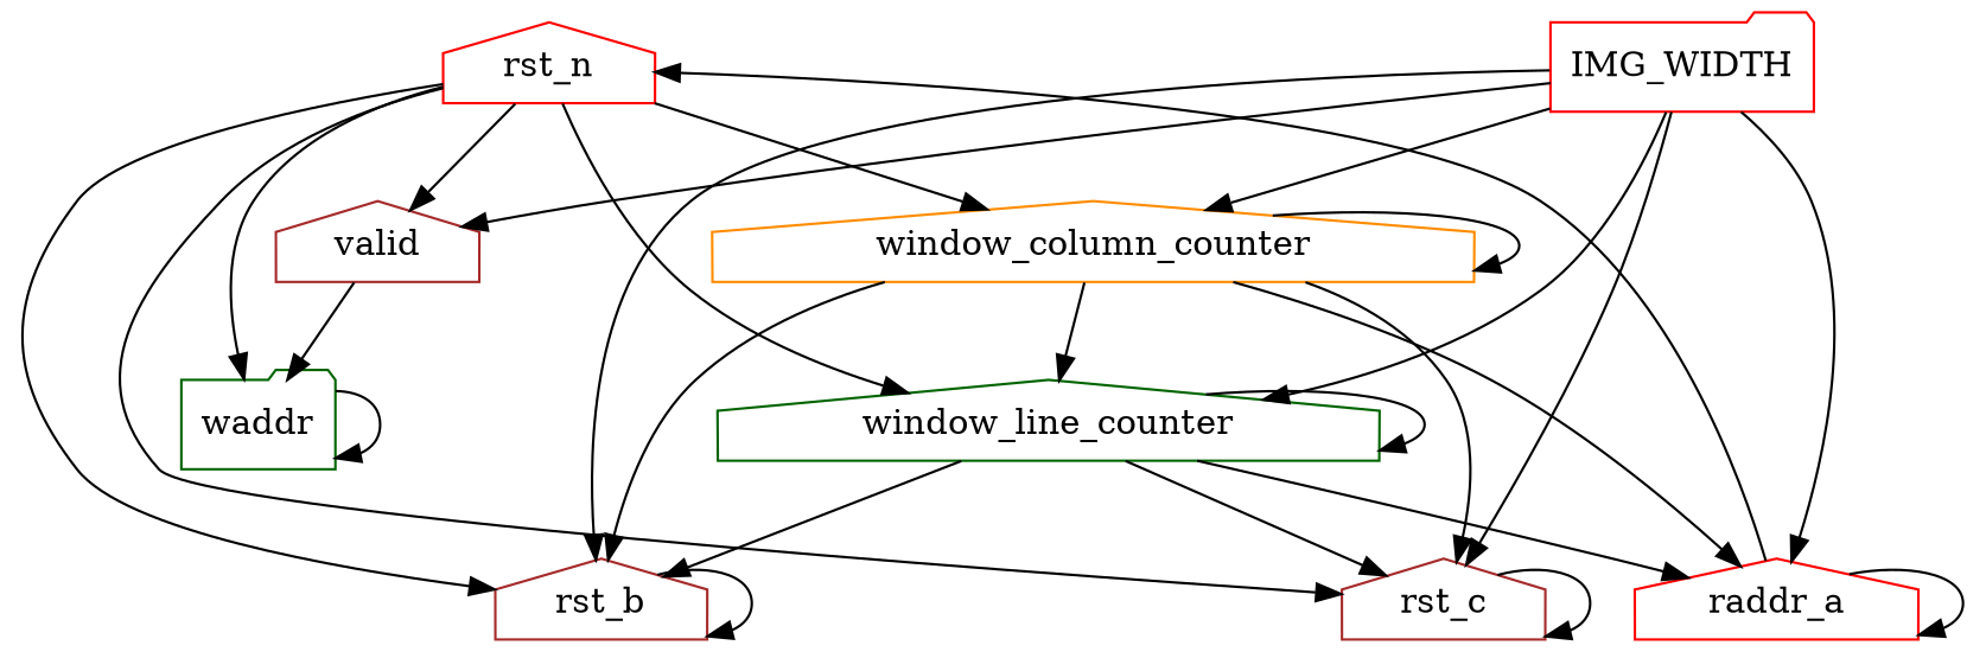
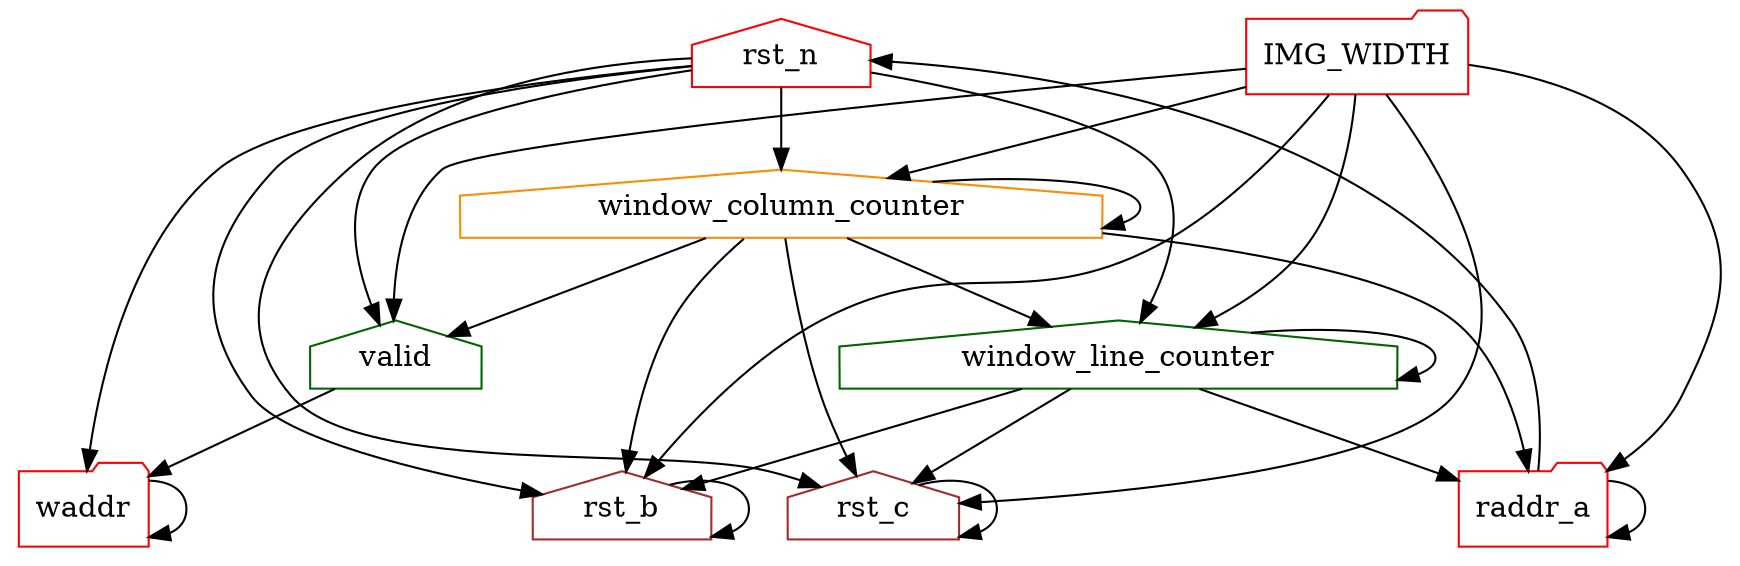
  digraph {
    node [color=darkgreen shape=house]
    edge [weight=4.0]
-   waddr [shape=folder]
+   waddr [color=red shape=folder]
    rst_n [color=red]
    n3 [color=brown label=rst_b]
-   valid [color=brown]
+   valid
    n5 [color=brown label=rst_c]
    window_line_counter
    window_column_counter [color=darkorange]
-   raddr_a [color=red]
+   raddr_a [color=red shape=folder]
    IMG_WIDTH [color=red shape=folder]
    waddr -> waddr [weight=1.0]
    rst_n -> waddr [weight=2.0]
    rst_n -> n3 [weight=6.0]
    rst_n -> valid [weight=1.0]
    rst_n -> n5 [weight=6.0]
    rst_n -> window_line_counter
    rst_n -> window_column_counter [weight=6.0]
    n3 -> n3
    valid -> waddr [weight=1.0]
    n5 -> n5
    window_line_counter -> n3
    window_line_counter -> n5
    window_line_counter -> window_line_counter [weight=5.0]
    window_line_counter -> raddr_a
    window_column_counter -> n3 [weight=7.0]
+   window_column_counter -> valid [weight=1.0]
    window_column_counter -> n5 [weight=7.0]
    window_column_counter -> window_line_counter [weight=3.0]
    window_column_counter -> window_column_counter [weight=6.0]
    window_column_counter -> raddr_a [weight=7.0]
    raddr_a -> rst_n [weight=6.0]
    raddr_a -> raddr_a
    IMG_WIDTH -> n3 [weight=5.0]
    IMG_WIDTH -> valid [weight=1.0]
    IMG_WIDTH -> n5 [weight=5.0]
    IMG_WIDTH -> window_line_counter [weight=3.0]
    IMG_WIDTH -> window_column_counter [weight=5.0]
    IMG_WIDTH -> raddr_a [weight=5.0]
  }
